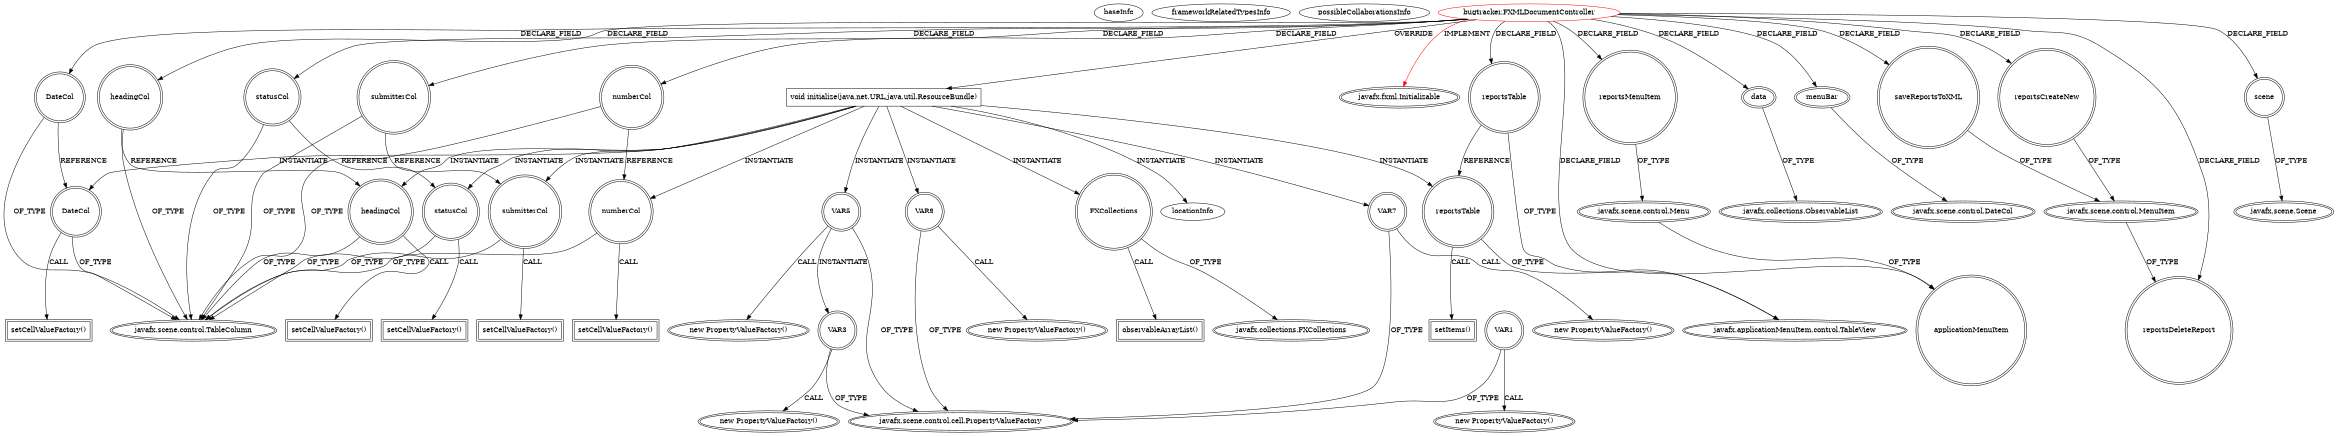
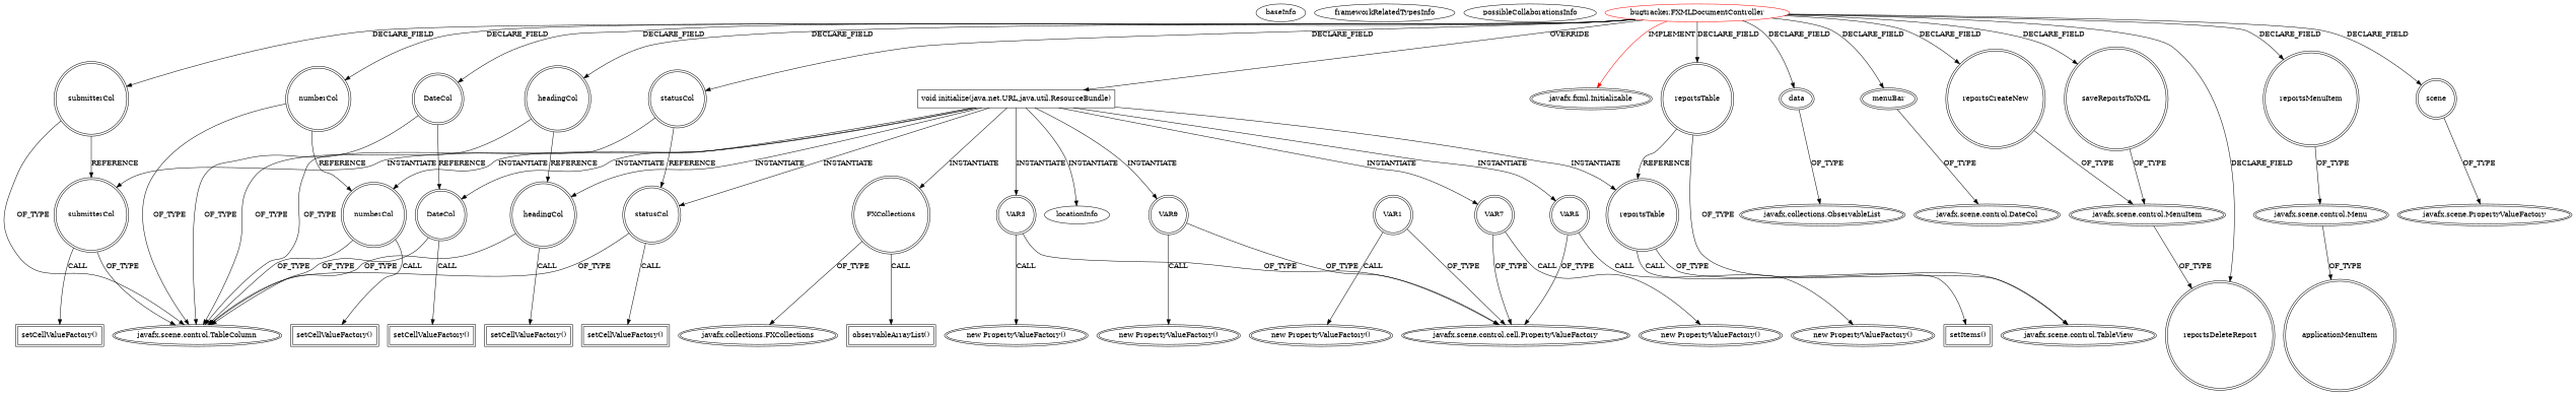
  digraph {
    node [isFrameworkType=true vertexType=FIELD_DECLARATION peripheries=2 shape=circle]
    baseInfo [category=extension_graph graphId=3481 isAnonymous=false possibleRelation=false isFrameworkType="" vertexType="" peripheries="" shape=""]
    frameworkRelatedTypesInfo [0="javafx.fxml.Initializable" isFrameworkType="" vertexType="" peripheries="" shape=""]
    possibleCollaborationsInfo [isFrameworkType="" vertexType="" peripheries="" shape=""]
    locationInfo [contextSignature=FXMLDocumentController filePath="/kondzioski-bugtracker/bugtracker-master/src/bugtracker/FXMLDocumentController.java" graphId=3481 projectName="kondzioski-bugtracker" isFrameworkType="" vertexType="" peripheries="" shape=""]
    n5 [color=red isFrameworkType=false label="bugtracker.FXMLDocumentController" vertexType=ROOT_CLIENT_CLASS_DECLARATION peripheries="" shape=""]
    n6 [label="javafx.fxml.Initializable" vertexType=FRAMEWORK_INTERFACE_TYPE shape=""]
    n7 [label=DateCol]
    n8 [label=applicationMenuItem]
    n9 [label=data shape=ellipse]
    n10 [label=headingCol]
    n11 [label=menuBar shape=ellipse]
    n12 [label=numberCol]
    n13 [label=reportsCreateNew]
    n14 [label=reportsDeleteReport]
    n15 [label=reportsMenuItem]
    n16 [label=reportsTable]
    n17 [label=saveReportsToXML]
    n18 [label=scene]
    n19 [label=statusCol]
    n20 [label=submitterCol]
    n21 [isFrameworkType=false label="void initialize(java.net.URL,java.util.ResourceBundle)" shape=box vertexType=OVERRIDING_METHOD_DECLARATION peripheries=""]
    n22 [label="javafx.scene.control.TableColumn" vertexType=FRAMEWORK_CLASS_TYPE shape=""]
    n23 [label=DateCol vertexType=VARIABLE_EXPRESION]
    n24 [label="javafx.collections.ObservableList" vertexType=FRAMEWORK_INTERFACE_TYPE shape=""]
    n25 [label=headingCol vertexType=VARIABLE_EXPRESION]
    n26 [label="javafx.scene.control.DateCol" vertexType=FRAMEWORK_CLASS_TYPE shape=""]
    n27 [label=numberCol vertexType=VARIABLE_EXPRESION]
    n28 [label="javafx.scene.control.MenuItem" vertexType=FRAMEWORK_CLASS_TYPE shape=""]
    n29 [label="javafx.scene.control.Menu" vertexType=FRAMEWORK_CLASS_TYPE shape=""]
-   n30 [label="javafx.applicationMenuItem.control.TableView" vertexType=FRAMEWORK_CLASS_TYPE shape=""]
+   n30 [label="javafx.scene.control.TableView" vertexType=FRAMEWORK_CLASS_TYPE shape=""]
    n31 [label=reportsTable vertexType=VARIABLE_EXPRESION]
-   n32 [label="javafx.scene.Scene" vertexType=FRAMEWORK_CLASS_TYPE shape=""]
+   n32 [label="javafx.scene.PropertyValueFactory" vertexType=FRAMEWORK_CLASS_TYPE shape=""]
    n33 [label=statusCol vertexType=VARIABLE_EXPRESION]
    n34 [label=submitterCol vertexType=VARIABLE_EXPRESION]
    n35 [label=VAR3 vertexType=VARIABLE_EXPRESION]
    n36 [label=VAR5 vertexType=VARIABLE_EXPRESION]
    n37 [label=VAR7 vertexType=VARIABLE_EXPRESION]
    n38 [label=VAR9 vertexType=VARIABLE_EXPRESION]
    n39 [label=FXCollections vertexType=VARIABLE_EXPRESION]
    n40 [label="setCellValueFactory()" shape=box vertexType=INSIDE_CALL]
    n41 [label="setCellValueFactory()" shape=box vertexType=INSIDE_CALL]
    n42 [label="setCellValueFactory()" shape=box vertexType=INSIDE_CALL]
    n43 [label="setItems()" shape=box vertexType=INSIDE_CALL]
    n44 [label="setCellValueFactory()" shape=box vertexType=INSIDE_CALL]
    n45 [label="setCellValueFactory()" shape=box vertexType=INSIDE_CALL]
    n46 [label=VAR1 vertexType=VARIABLE_EXPRESION]
    n47 [label="javafx.scene.control.cell.PropertyValueFactory" vertexType=FRAMEWORK_CLASS_TYPE shape=""]
    n48 [label="new PropertyValueFactory()" vertexType=CONSTRUCTOR_CALL shape=""]
    n49 [label="new PropertyValueFactory()" vertexType=CONSTRUCTOR_CALL shape=""]
    n50 [label="new PropertyValueFactory()" vertexType=CONSTRUCTOR_CALL shape=""]
    n51 [label="new PropertyValueFactory()" vertexType=CONSTRUCTOR_CALL shape=""]
    n52 [label="new PropertyValueFactory()" vertexType=CONSTRUCTOR_CALL shape=""]
    n53 [label="javafx.collections.FXCollections" vertexType=FRAMEWORK_CLASS_TYPE shape=""]
    n54 [label="observableArrayList()" shape=box vertexType=INSIDE_CALL]
    n5 -> n6 [color=red label=IMPLEMENT]
    n5 -> n7 [label=DECLARE_FIELD]
-   n5 -> n8 [label=DECLARE_FIELD]
    n5 -> n9 [label=DECLARE_FIELD]
    n5 -> n10 [label=DECLARE_FIELD]
    n5 -> n11 [label=DECLARE_FIELD]
    n5 -> n12 [label=DECLARE_FIELD]
    n5 -> n13 [label=DECLARE_FIELD]
    n5 -> n14 [label=DECLARE_FIELD]
    n5 -> n15 [label=DECLARE_FIELD]
    n5 -> n16 [label=DECLARE_FIELD]
    n5 -> n17 [label=DECLARE_FIELD]
    n5 -> n18 [label=DECLARE_FIELD]
    n5 -> n19 [label=DECLARE_FIELD]
    n5 -> n20 [label=DECLARE_FIELD]
    n5 -> n21 [label=OVERRIDE]
    n7 -> n22 [label=OF_TYPE]
    n7 -> n23 [label=REFERENCE]
    n9 -> n24 [label=OF_TYPE]
    n10 -> n22 [label=OF_TYPE]
    n10 -> n25 [label=REFERENCE]
    n11 -> n26 [label=OF_TYPE]
    n12 -> n22 [label=OF_TYPE]
    n12 -> n27 [label=REFERENCE]
    n13 -> n28 [label=OF_TYPE]
    n15 -> n29 [label=OF_TYPE]
    n16 -> n30 [label=OF_TYPE]
    n16 -> n31 [label=REFERENCE]
    n17 -> n28 [label=OF_TYPE]
    n18 -> n32 [label=OF_TYPE]
    n19 -> n22 [label=OF_TYPE]
    n19 -> n33 [label=REFERENCE]
    n20 -> n22 [label=OF_TYPE]
    n20 -> n34 [label=REFERENCE]
    n21 -> locationInfo [label=INSTANTIATE]
    n21 -> n23 [label=INSTANTIATE]
    n21 -> n25 [label=INSTANTIATE]
    n21 -> n27 [label=INSTANTIATE]
    n21 -> n31 [label=INSTANTIATE]
    n21 -> n33 [label=INSTANTIATE]
    n21 -> n34 [label=INSTANTIATE]
-   n36 -> n35 [label=INSTANTIATE]
+   n21 -> n35 [label=INSTANTIATE]
    n21 -> n36 [label=INSTANTIATE]
    n21 -> n37 [label=INSTANTIATE]
    n21 -> n38 [label=INSTANTIATE]
    n21 -> n39 [label=INSTANTIATE]
    n23 -> n22 [label=OF_TYPE]
    n23 -> n40 [label=CALL]
    n25 -> n22 [label=OF_TYPE]
    n25 -> n41 [label=CALL]
    n27 -> n22 [label=OF_TYPE]
    n27 -> n42 [label=CALL]
    n28 -> n14 [label=OF_TYPE]
    n29 -> n8 [label=OF_TYPE]
    n31 -> n30 [label=OF_TYPE]
    n31 -> n43 [label=CALL]
    n33 -> n22 [label=OF_TYPE]
    n33 -> n44 [label=CALL]
    n34 -> n22 [label=OF_TYPE]
    n34 -> n45 [label=CALL]
    n35 -> n47 [label=OF_TYPE]
    n35 -> n49 [label=CALL]
    n36 -> n47 [label=OF_TYPE]
    n36 -> n50 [label=CALL]
    n37 -> n47 [label=OF_TYPE]
    n37 -> n51 [label=CALL]
    n38 -> n47 [label=OF_TYPE]
    n38 -> n52 [label=CALL]
    n39 -> n53 [label=OF_TYPE]
    n39 -> n54 [label=CALL]
    n46 -> n47 [label=OF_TYPE]
    n46 -> n48 [label=CALL]
  }
